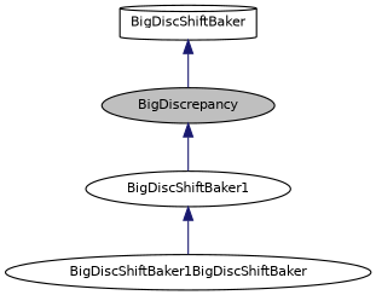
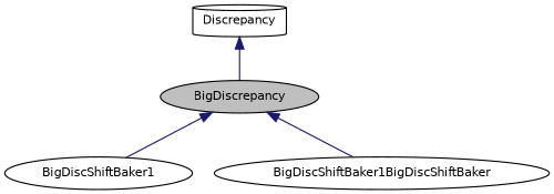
  digraph {
    node [color=black fontname=Helvetica fontsize=10 shape=ellipse]
    edge [color=midnightblue dir=back fontname=Helvetica fontsize=10 labelfontname=Helvetica labelfontsize=10 style=solid]
    n1 [fillcolor=grey75 fontcolor=black height=0.2 label=BigDiscrepancy style=filled width=0.4]
    n2 [height=0.2 label=BigDiscShiftBaker1 width=0.4]
    n3 [height=0.2 label=BigDiscShiftBaker1BigDiscShiftBaker width=0.4]
-   n4 [height=0.2 label=BigDiscShiftBaker shape=cylinder width=0.4]
+   n4 [height=0.2 label=Discrepancy shape=cylinder width=0.4]
    n1 -> n2
-   n2 -> n3
+   n1 -> n3
    n4 -> n1
  }
